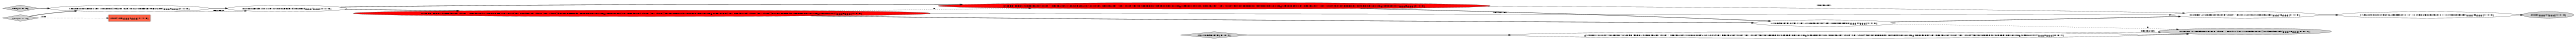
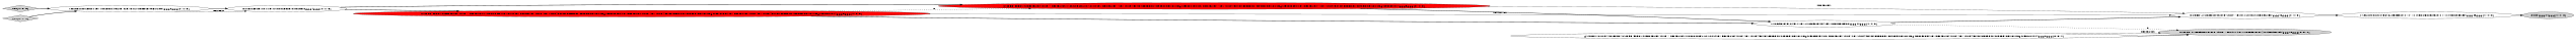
  digraph {
    fontname=Lato
    rankdir=LR
    node [fillcolor=white fontname=Lato shape=ellipse style=filled]
    edge [fontname=Lato style=bold]
    n1 [fillcolor=lightgray label="main['1', '0', '0']" shape=diamond]
    n2 [label="SparkConf sparkConf = new SparkConf().setAppName(\"JavaAssociationRulesExample\")@@@3@@@['1', '1', '0']"]
-   n3 [fillcolor=tomato label="String(( args@@@2@@@['1', '1', '0']" shape=box]
    n4 [label="JavaSparkContext sc = new JavaSparkContext(sparkConf)@@@4@@@['1', '1', '0']"]
    n5 [label="JavaRDD<AssociationRules.Rule<String>> results = arules.run(freqItemsets)@@@13@@@['1', '1', '0']"]
    n6 [label="System.out.println(rule.javaAntecedent() + \" => \" + rule.javaConsequent() + \", \" + rule.confidence())@@@15@@@['1', '1', '0']"]
    n7 [fillcolor=lightgray label="sc.stop()@@@17@@@['1', '1', '0']"]
    n8 [fillcolor=red label="JavaRDD<FPGrowth.FreqItemset<String>> freqItemsets = sc.parallelize(Arrays.asList(new FreqItemset<>(new String((((edu.fdu.CPPDG.tinypdg.pe.ExpressionInfo@1a58801,15L),new FreqItemset<>(new String((((edu.fdu.CPPDG.tinypdg.pe.ExpressionInfo@1a58808,35L),new FreqItemset<>(new String((((edu.fdu.CPPDG.tinypdg.pe.ExpressionInfo@1a5880f,12L)))@@@5@@@['0', '1', '0']"]
    n9 [label="AssociationRules arules = new AssociationRules().setMinConfidence(0.8)@@@12@@@['1', '1', '0']"]
    n10 [fillcolor=lightgray label="JavaRDD<AssociationRules.Rule<String>> results = (new AssociationRules()).run(freqItemsets)@@@10@@@['0', '0', '1']"]
    n11 [label="@SuppressWarnings(\"unchecked\") JavaRDD<FPGrowth.FreqItemset<String>> freqItemsets = jsc.parallelize(Arrays.asList(new FreqItemset<String>(new String((((edu.fdu.CPPDG.tinypdg.pe.ExpressionInfo@1a58855,15L),new FreqItemset<String>(new String((((edu.fdu.CPPDG.tinypdg.pe.ExpressionInfo@1a5885c,35L),new FreqItemset<String>(new String((((edu.fdu.CPPDG.tinypdg.pe.ExpressionInfo@1a58863,12L)))@@@3@@@['0', '0', '1']"]
    n12 [fillcolor=red label="JavaRDD<FPGrowth.FreqItemset<String>> freqItemsets = sc.parallelize(Arrays.asList(new FreqItemset<String>(new String((((edu.fdu.CPPDG.tinypdg.pe.ExpressionInfo@1a5879b,15L),new FreqItemset<String>(new String((((edu.fdu.CPPDG.tinypdg.pe.ExpressionInfo@1a587a2,35L),new FreqItemset<String>(new String((((edu.fdu.CPPDG.tinypdg.pe.ExpressionInfo@1a587a9,12L)))@@@5@@@['1', '0', '0']"]
    n13 [fillcolor=lightgray label="main['0', '1', '0']" shape=diamond]
-   n14 [fillcolor=lightgray label="runAssociationRules['0', '0', '1']" shape=diamond]
    n1 -> n2
    n2 -> n4
    n2 -> n4 [label=sparkConf style=solid]
    n4 -> n8
    n4 -> n12
    n5 -> n6
    n6 -> n7
    n8 -> n5 [label=freqItemsets style=solid]
    n8 -> n9
    n9 -> n5
    n9 -> n10 [label=0 style=dashed]
    n11 -> n10
    n11 -> n10 [label=freqItemsets style=solid]
    n12 -> n5 [label=freqItemsets style=solid]
    n12 -> n8 [label=0 style=dashed]
    n12 -> n9
    n13 -> n2
-   n13 -> n3 [label=true style=dotted]
-   n14 -> n11
  }
